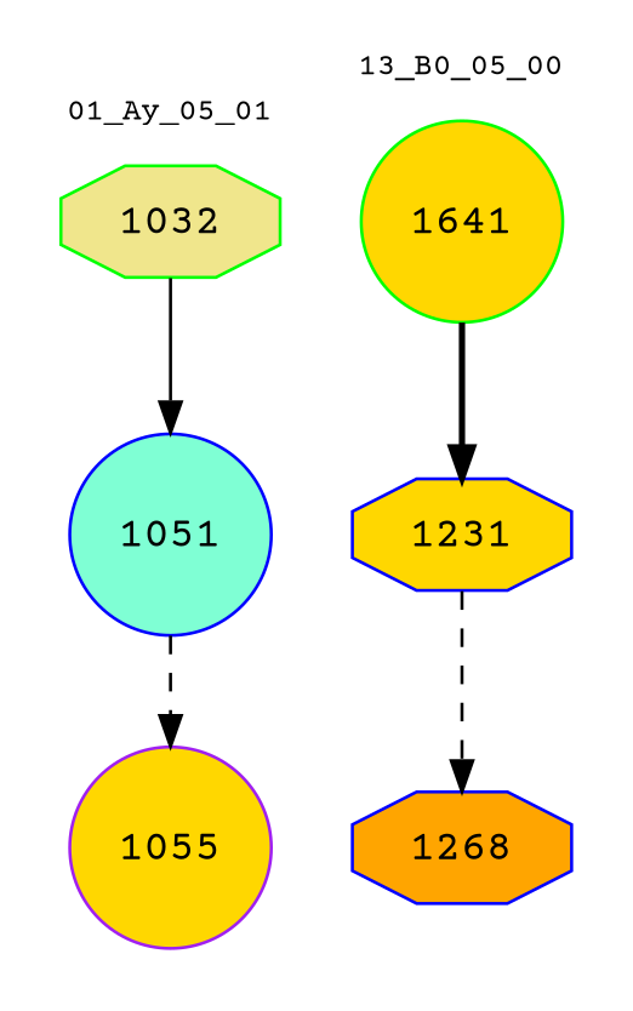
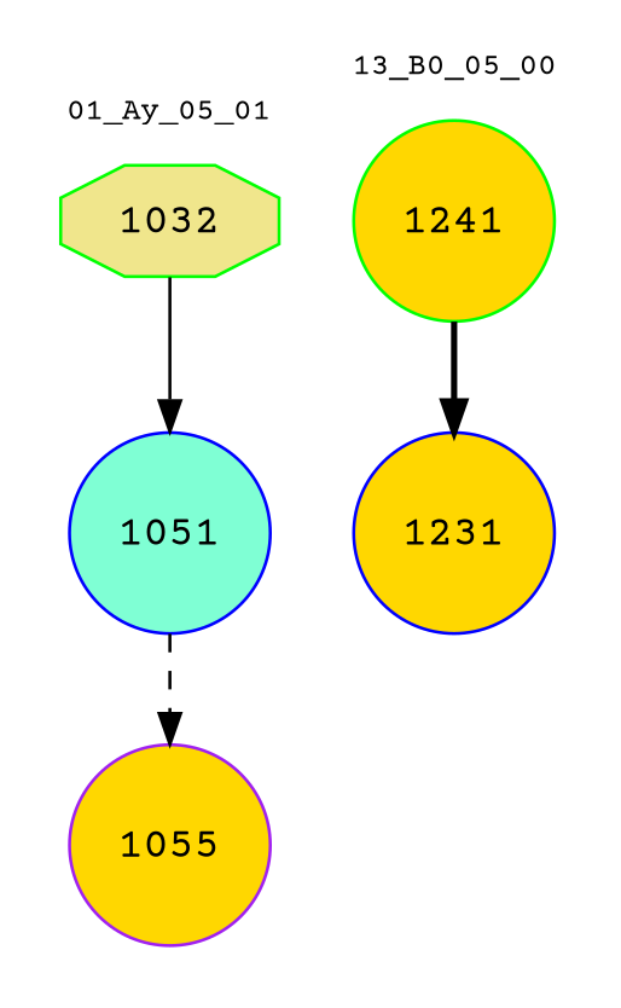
  digraph {
    fontname="Courier Prime"
    node [color=blue fillcolor=gold fontname="Courier Prime" shape=octagon style=filled]
    edge [color=black fontname="Courier Prime" style=dashed]
    n1 [color=green fillcolor=khaki label=1032]
    n2 [fillcolor=aquamarine label=1051 shape=circle]
    n3 [color=purple label=1055 shape=circle]
-   n4 [color=green label=1641 shape=circle]
-   n5 [label=1231]
-   n6 [fillcolor=orange label=1268]
+   n4 [color=green label=1241 shape=circle]
+   n5 [label=1231 shape=circle]
    subgraph cluster_1 {
      color=white
      fontsize=10
      label="01_Ay_05_01"
      n1
      n2
      n3
    }
    subgraph cluster_2 {
      color=white
      fontsize=10
      label="13_B0_05_00"
      n4
      n5
-     n6
    }
    n1 -> n2 [style=solid]
    n2 -> n3
    n4 -> n5 [style=bold]
-   n5 -> n6
  }
